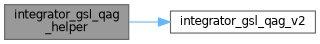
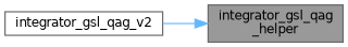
  digraph {
    rankdir=RL
    node [fontname=Helvetica fontsize=10 shape=box style=filled]
    n1 [color=gray40 fillcolor=grey60 fontcolor=black height=0.2 label="integrator_gsl_qag\l_helper" width=0.4]
    n2 [color=grey40 fillcolor=white height=0.2 label=integrator_gsl_qag_v2 width=0.4]
-   n2 -> n1 [color=steelblue1 dir=back fontname=Helvetica fontsize=10 labelfontname=Helvetica labelfontsize=10 style=solid]
+   n1 -> n2 [color=steelblue1 dir=back fontname=Helvetica fontsize=10 labelfontname=Helvetica labelfontsize=10 style=solid]
  }
